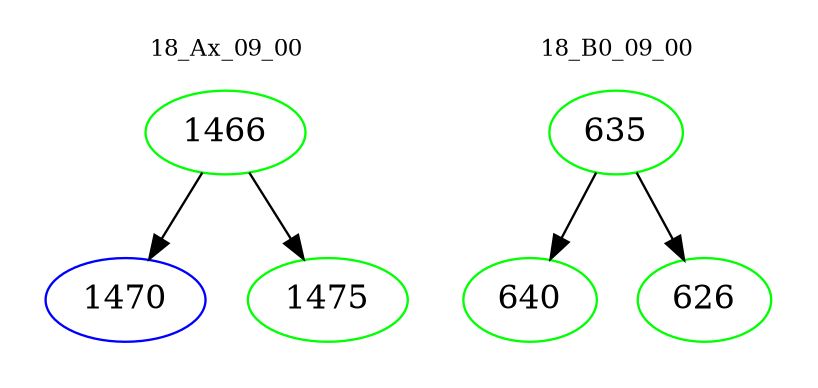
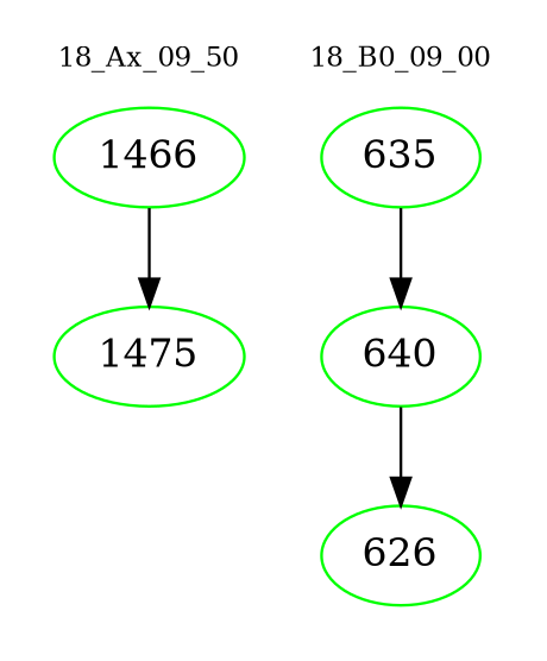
  digraph {
    fontname="DejaVu Serif"
    node [color=green fontname="DejaVu Serif"]
    edge [color=black fontname="DejaVu Serif"]
    n1 [label=1466]
-   n2 [color=blue label=1470]
    n3 [label=1475]
    n4 [label=635]
    n5 [label=640]
    n6 [label=626]
    subgraph cluster_1 {
      color=white
      fontsize=10
-     label="18_Ax_09_00"
+     label="18_Ax_09_50"
      n1
-     n2
      n3
    }
    subgraph cluster_2 {
      color=white
      fontsize=10
      label="18_B0_09_00"
      n4
      n5
      n6
    }
-   n1 -> n2
    n1 -> n3
    n4 -> n5
-   n4 -> n6
+   n5 -> n6
  }
